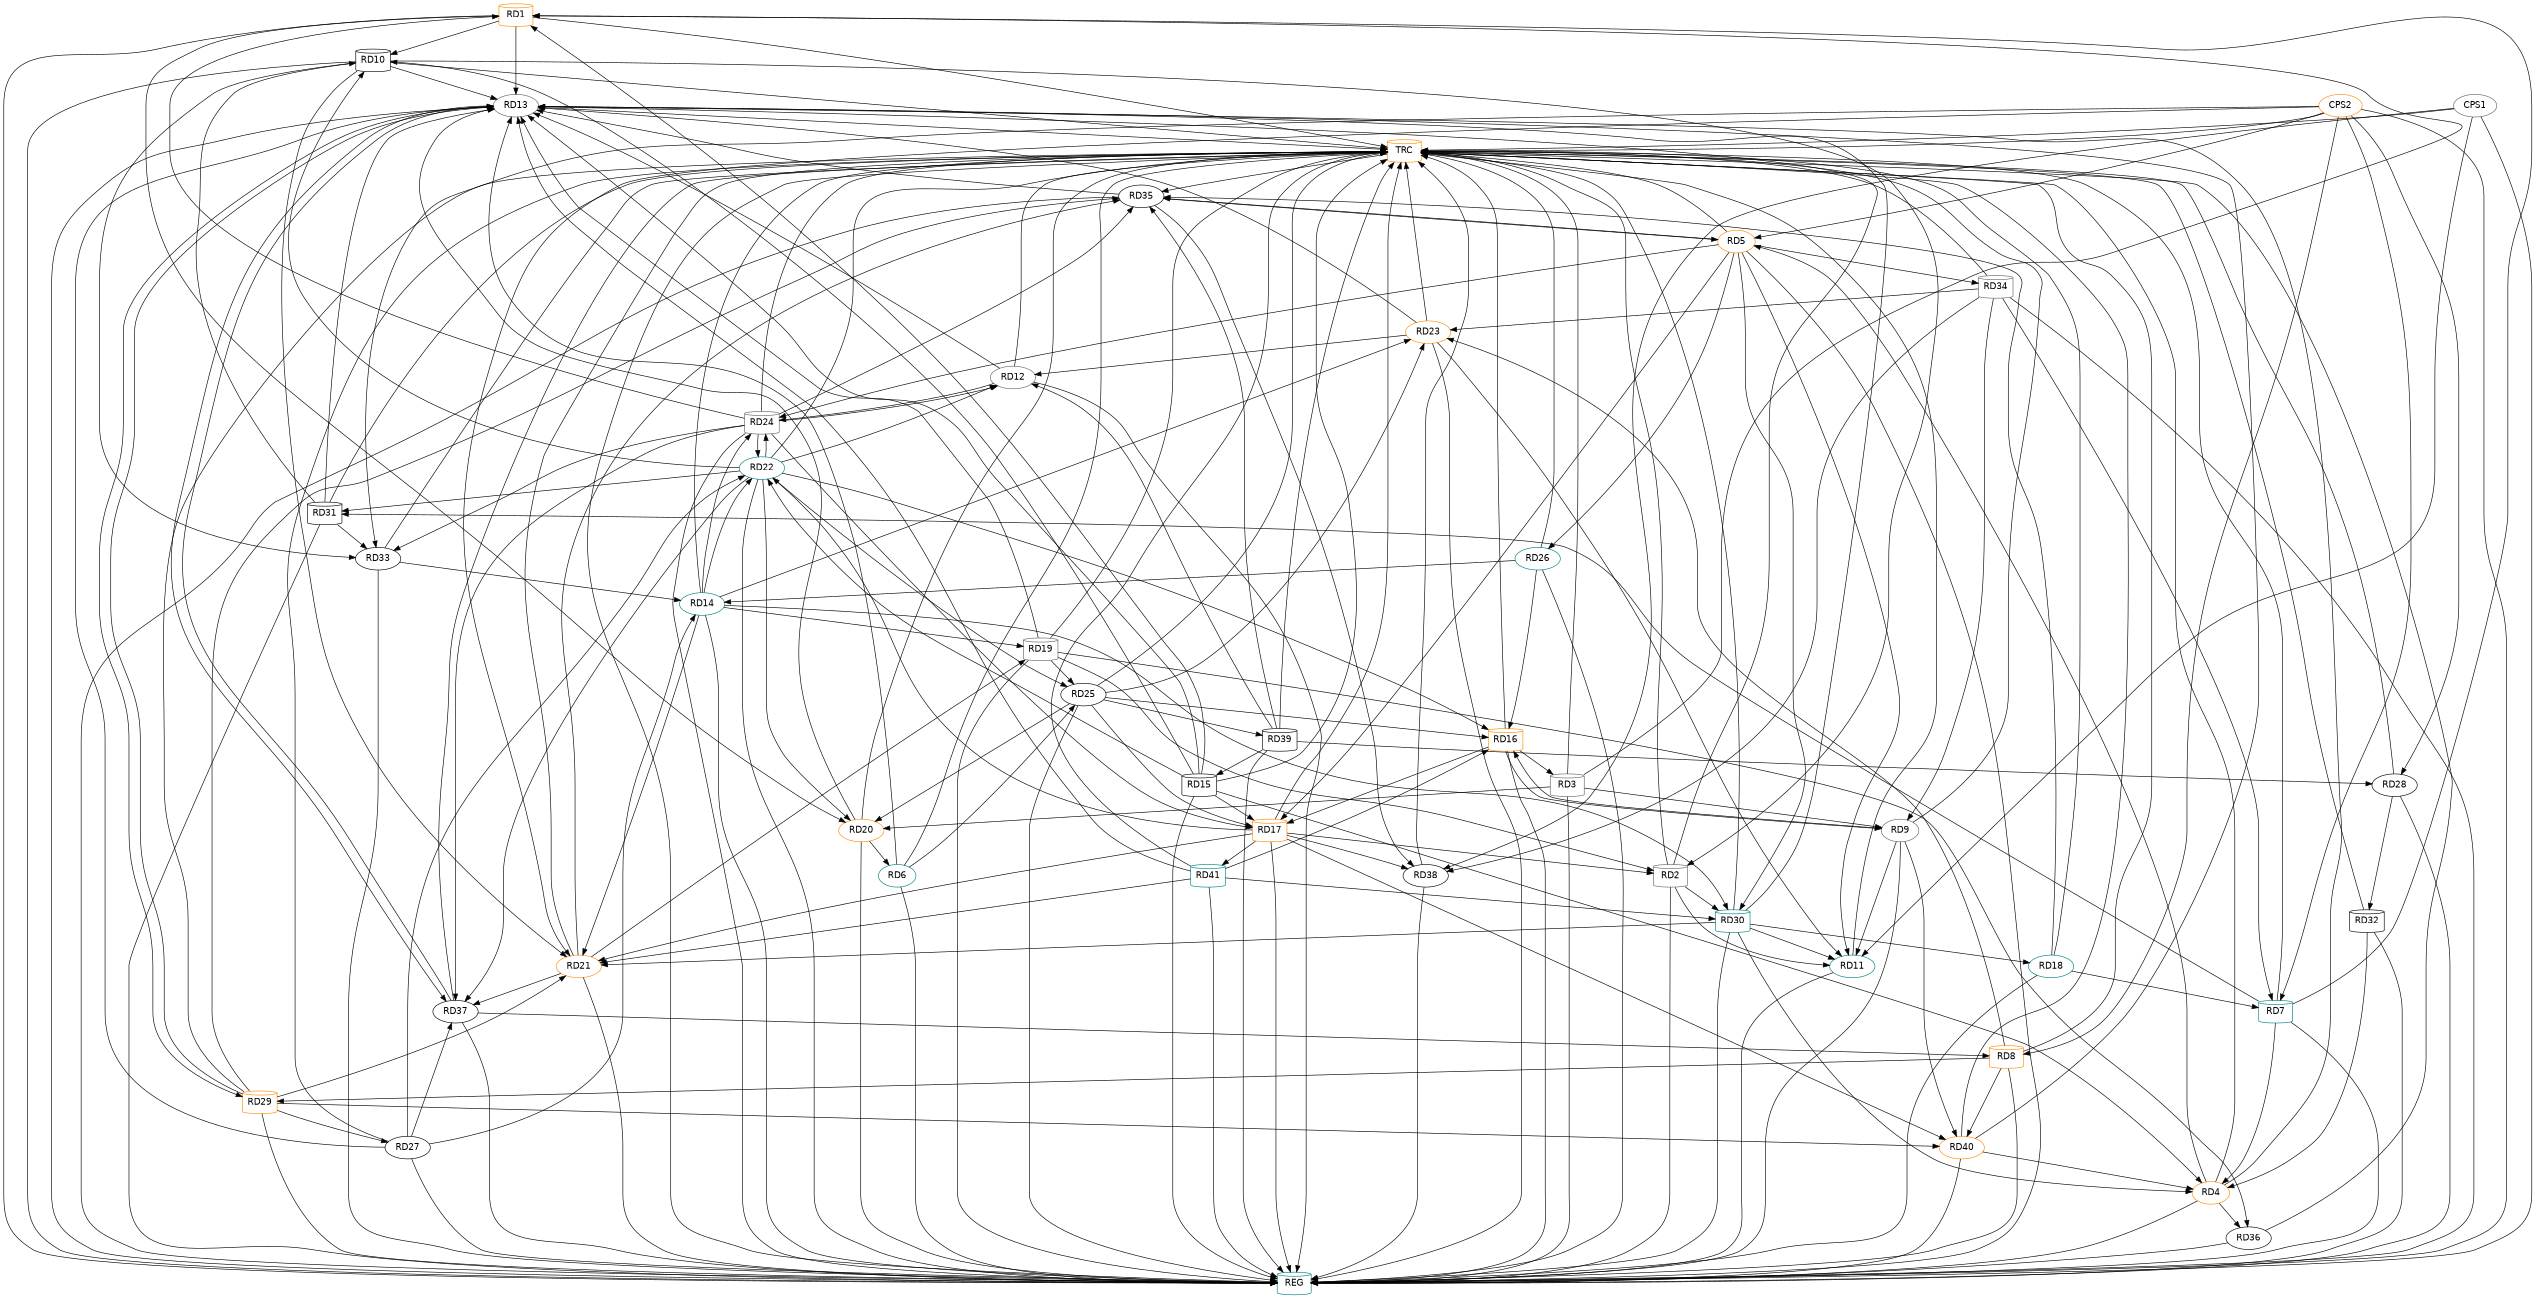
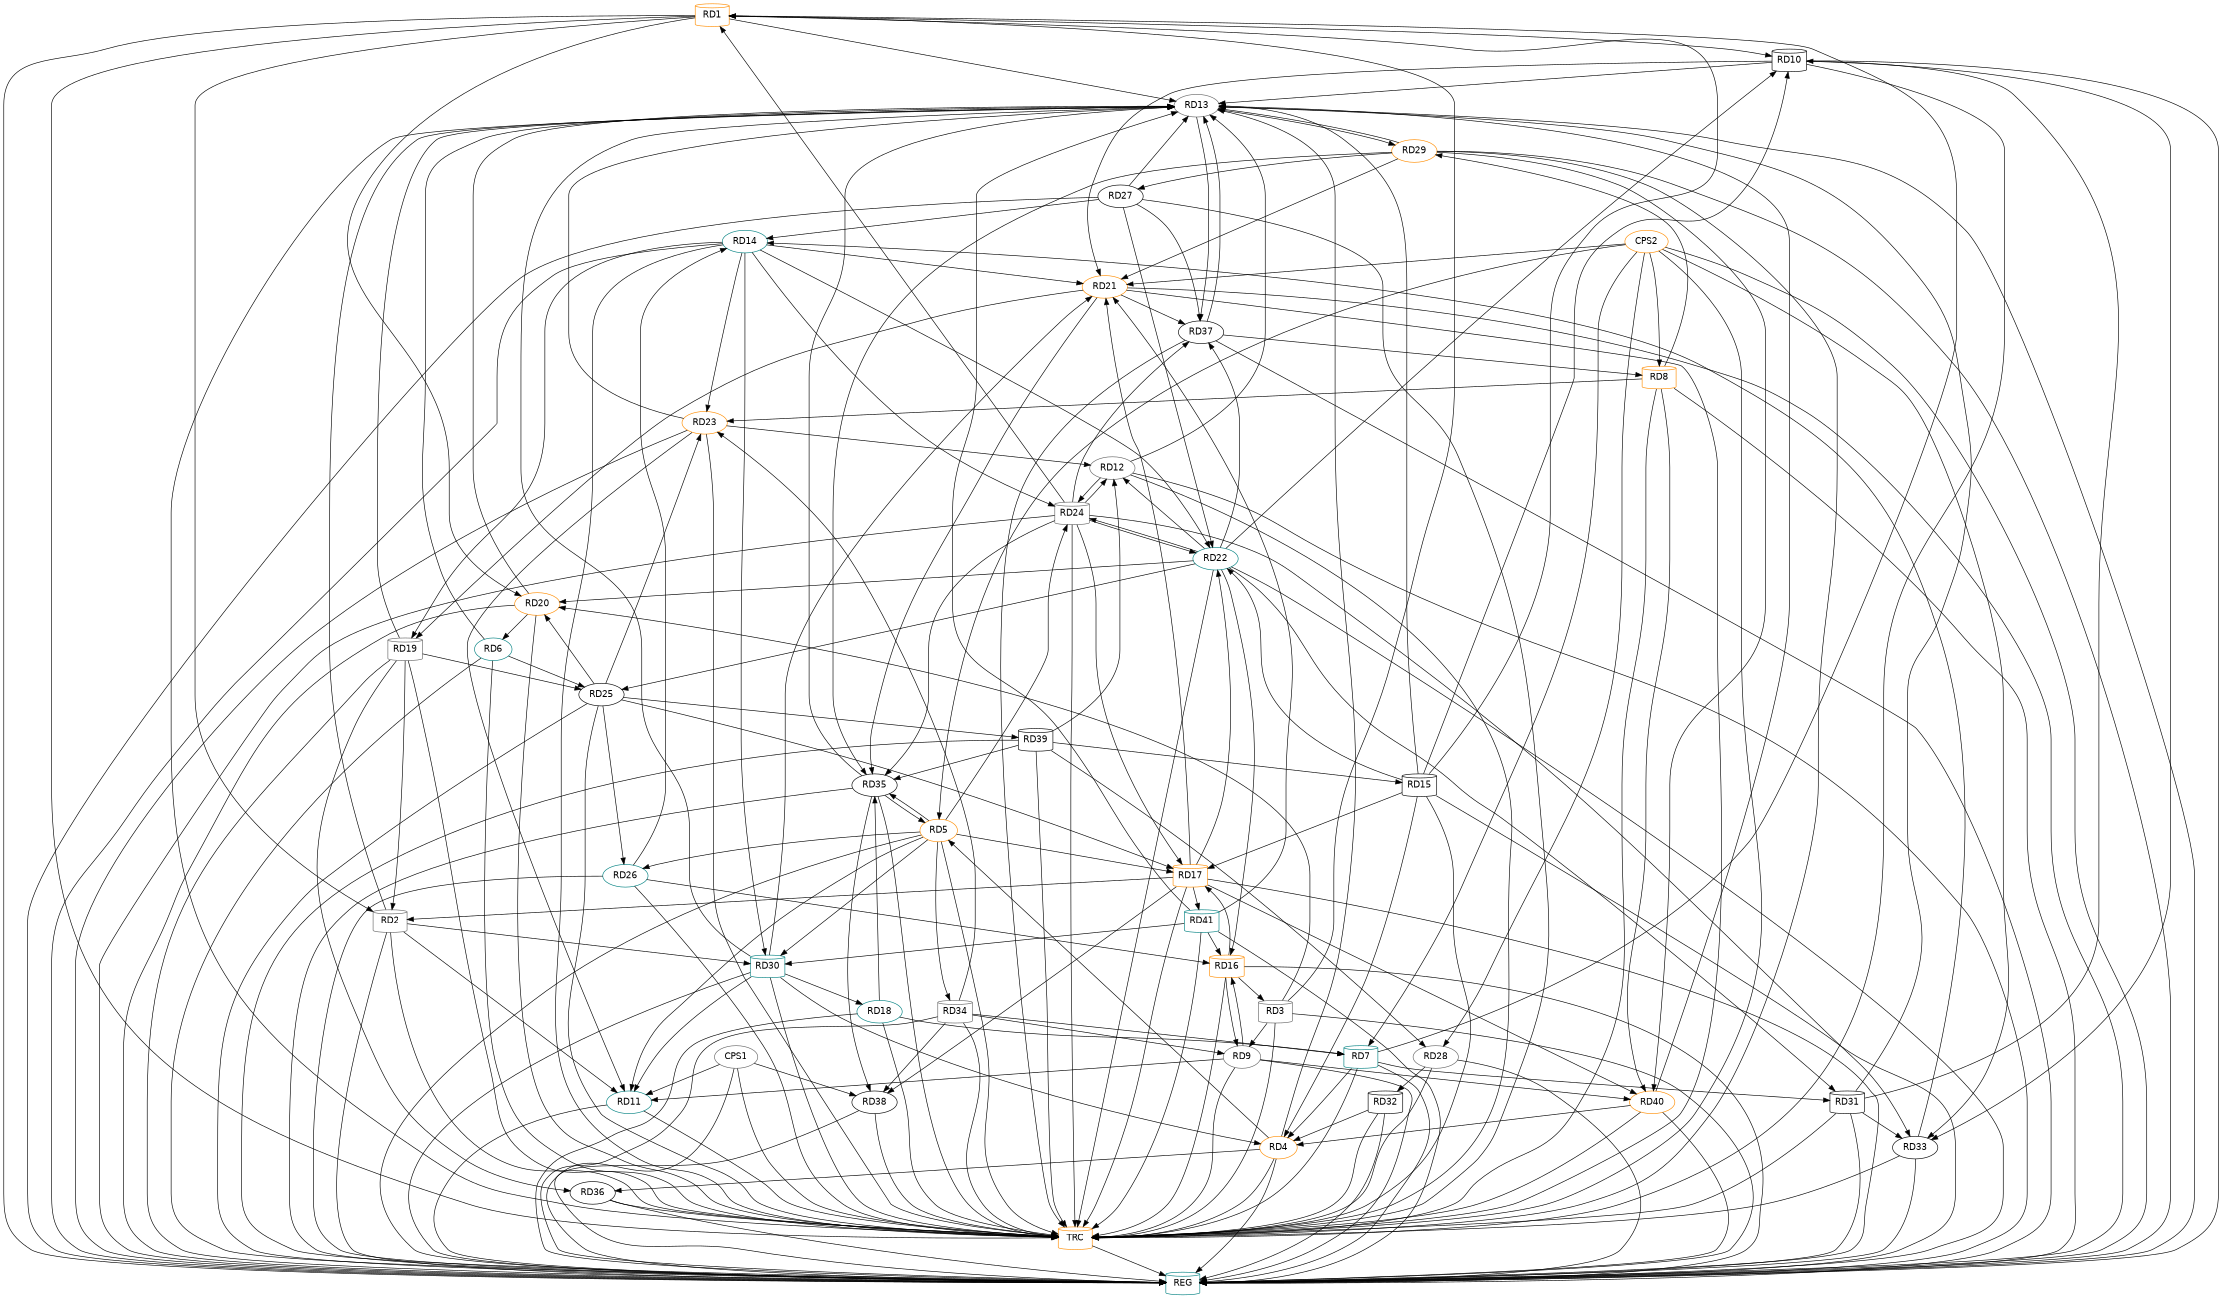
  strict digraph {
    fontname="DejaVu Sans"
    node [color=darkorange fontname="DejaVu Sans" shape=ellipse]
    edge [fontname="DejaVu Sans"]
    n1 [label=RD1 shape=cylinder]
    n2 [color=black label=RD10 shape=cylinder]
    n3 [color=gray40 label=RD13]
    n4 [label=RD20]
    n5 [color=teal label=REG shape=cylinder]
    n6 [label=TRC shape=cylinder]
    n7 [color=gray40 label=RD2 shape=cylinder]
    n8 [label=RD21]
    n9 [color=black label=RD33]
-   n10 [label=RD29 shape=cylinder]
+   n10 [label=RD29]
    n11 [color=black label=RD37]
    n12 [color=teal label=RD6]
    n13 [color=teal label=RD11]
    n14 [color=teal label=RD30 shape=cylinder]
    n15 [label=RD4]
    n16 [color=teal label=RD18]
    n17 [color=gray40 label=RD3 shape=cylinder]
    n18 [color=gray40 label=RD9]
    n19 [label=RD40]
    n20 [label=RD16 shape=cylinder]
    n21 [label=RD5]
    n22 [color=black label=RD36]
    n23 [label=RD17 shape=cylinder]
    n24 [color=gray40 label=RD24 shape=cylinder]
    n25 [color=teal label=RD26]
    n26 [color=gray40 label=RD34 shape=cylinder]
    n27 [color=black label=RD35]
    n28 [color=teal label=RD22]
    n29 [color=black label=RD38]
    n30 [color=teal label=RD41 shape=cylinder]
    n31 [color=gray40 label=RD12]
    n32 [color=teal label=RD14]
    n33 [color=teal label=RD7 shape=cylinder]
    n34 [label=RD23]
    n35 [color=black label=RD25]
    n36 [color=black label=RD39 shape=cylinder]
    n37 [color=black label=RD31 shape=cylinder]
    n38 [label=RD8 shape=cylinder]
    n39 [color=black label=RD27]
    n40 [color=gray40 label=RD19 shape=cylinder]
    n41 [color=black label=RD15 shape=cylinder]
-   n42 [color=black label=RD28]
+   n42 [color=gray40 label=RD28]
    n43 [color=black label=RD32 shape=cylinder]
    n44 [color=gray40 label=CPS1]
    n45 [label=CPS2]
    n1 -> n2
    n1 -> n3
    n1 -> n4
    n1 -> n5
    n1 -> n6
    n2 -> n3
    n2 -> n5
    n2 -> n6
-   n2 -> n7
+   n1 -> n7
    n2 -> n8
    n2 -> n9
    n3 -> n5
    n3 -> n6
    n3 -> n10
    n3 -> n11
    n4 -> n3
    n4 -> n5
    n4 -> n6
    n4 -> n12
    n6 -> n5
    n7 -> n3
    n7 -> n5
    n7 -> n6
    n7 -> n13
    n7 -> n14
    n8 -> n5
    n8 -> n6
    n8 -> n11
    n8 -> n27
    n8 -> n40
    n9 -> n5
    n9 -> n6
    n9 -> n32
    n10 -> n3
    n10 -> n5
    n10 -> n6
    n10 -> n8
    n10 -> n19
    n10 -> n27
    n10 -> n39
    n11 -> n3
    n11 -> n5
    n11 -> n6
    n11 -> n38
    n12 -> n3
    n12 -> n5
    n12 -> n6
    n12 -> n35
    n13 -> n5
    n13 -> n6
    n14 -> n3
    n14 -> n5
    n14 -> n6
    n14 -> n8
    n14 -> n13
    n14 -> n15
    n14 -> n16
    n15 -> n3
    n15 -> n5
    n15 -> n6
    n15 -> n21
    n15 -> n22
    n16 -> n5
    n16 -> n6
    n16 -> n27
    n16 -> n33
    n17 -> n1
    n17 -> n4
    n17 -> n5
    n17 -> n6
    n17 -> n18
    n18 -> n5
    n18 -> n6
    n18 -> n13
    n18 -> n19
    n18 -> n20
    n19 -> n3
    n19 -> n5
    n19 -> n6
    n19 -> n15
    n20 -> n5
    n20 -> n6
    n20 -> n17
    n20 -> n18
    n20 -> n23
    n21 -> n5
    n21 -> n6
    n21 -> n13
    n21 -> n14
    n21 -> n23
    n21 -> n24
    n21 -> n25
    n21 -> n26
    n21 -> n27
    n22 -> n5
    n22 -> n6
    n23 -> n5
    n23 -> n6
    n23 -> n7
    n23 -> n8
    n23 -> n19
    n23 -> n28
    n23 -> n29
    n23 -> n30
    n24 -> n1
    n24 -> n5
    n24 -> n6
    n24 -> n9
    n24 -> n11
    n24 -> n23
    n24 -> n27
    n24 -> n28
    n24 -> n31
    n25 -> n5
    n25 -> n6
    n25 -> n20
    n25 -> n32
    n26 -> n5
    n26 -> n6
    n26 -> n18
    n26 -> n29
    n26 -> n33
    n26 -> n34
    n27 -> n3
    n27 -> n5
-   n6 -> n27
+   n27 -> n6
    n27 -> n21
    n27 -> n29
    n28 -> n2
    n28 -> n4
    n28 -> n5
    n28 -> n6
    n28 -> n11
    n28 -> n20
    n28 -> n24
    n28 -> n31
    n28 -> n35
    n28 -> n37
    n29 -> n5
    n29 -> n6
    n30 -> n3
    n30 -> n5
    n30 -> n6
    n30 -> n8
    n30 -> n14
    n30 -> n20
    n31 -> n3
    n31 -> n5
    n31 -> n6
    n31 -> n24
    n32 -> n5
    n32 -> n6
    n32 -> n8
    n32 -> n14
    n32 -> n24
    n32 -> n28
    n32 -> n34
    n32 -> n40
    n33 -> n1
    n33 -> n5
    n33 -> n6
    n33 -> n15
    n33 -> n37
    n34 -> n3
    n34 -> n5
    n34 -> n6
    n34 -> n13
    n34 -> n31
    n35 -> n4
    n35 -> n5
    n35 -> n6
-   n35 -> n20
+   n35 -> n25
    n35 -> n23
    n35 -> n34
    n35 -> n36
    n36 -> n5
    n36 -> n6
    n36 -> n27
    n36 -> n31
    n36 -> n41
    n36 -> n42
    n37 -> n2
    n37 -> n3
    n37 -> n5
    n37 -> n6
    n37 -> n9
    n38 -> n5
    n38 -> n6
    n38 -> n10
    n38 -> n19
    n38 -> n34
    n39 -> n3
    n39 -> n5
    n39 -> n6
    n39 -> n11
    n39 -> n28
    n39 -> n32
    n40 -> n3
    n40 -> n5
    n40 -> n6
    n40 -> n7
    n40 -> n22
    n40 -> n35
    n41 -> n1
    n41 -> n2
    n41 -> n3
    n41 -> n5
    n41 -> n6
    n41 -> n15
    n41 -> n23
    n41 -> n28
    n42 -> n5
    n42 -> n6
    n42 -> n43
    n43 -> n5
    n43 -> n6
    n43 -> n15
    n44 -> n5
    n44 -> n6
    n44 -> n13
    n44 -> n29
    n45 -> n5
    n45 -> n6
    n45 -> n8
    n45 -> n9
    n45 -> n21
    n45 -> n33
    n45 -> n38
    n45 -> n42
  }
